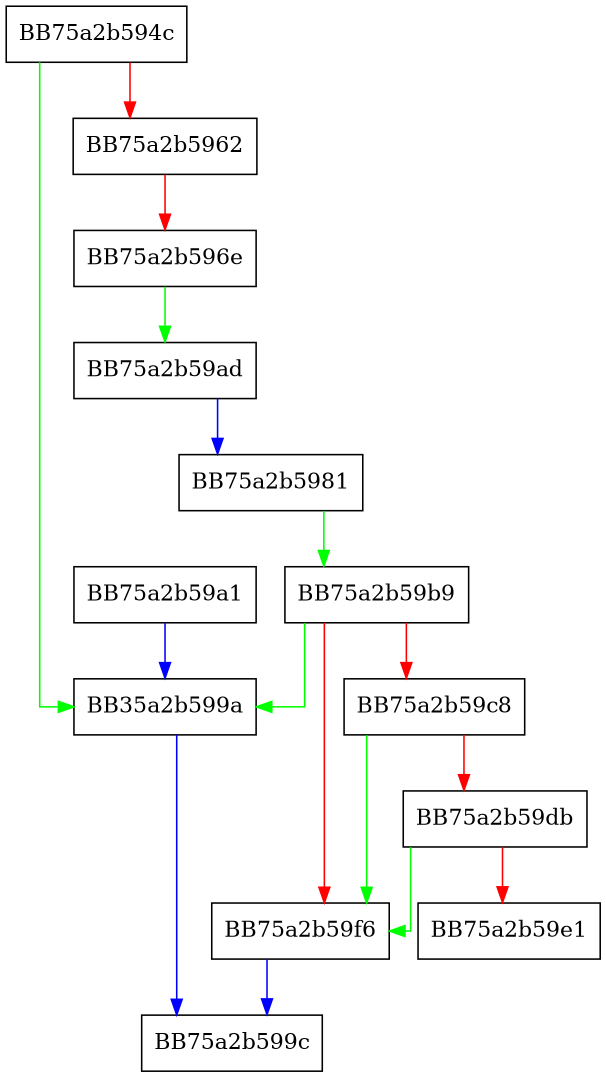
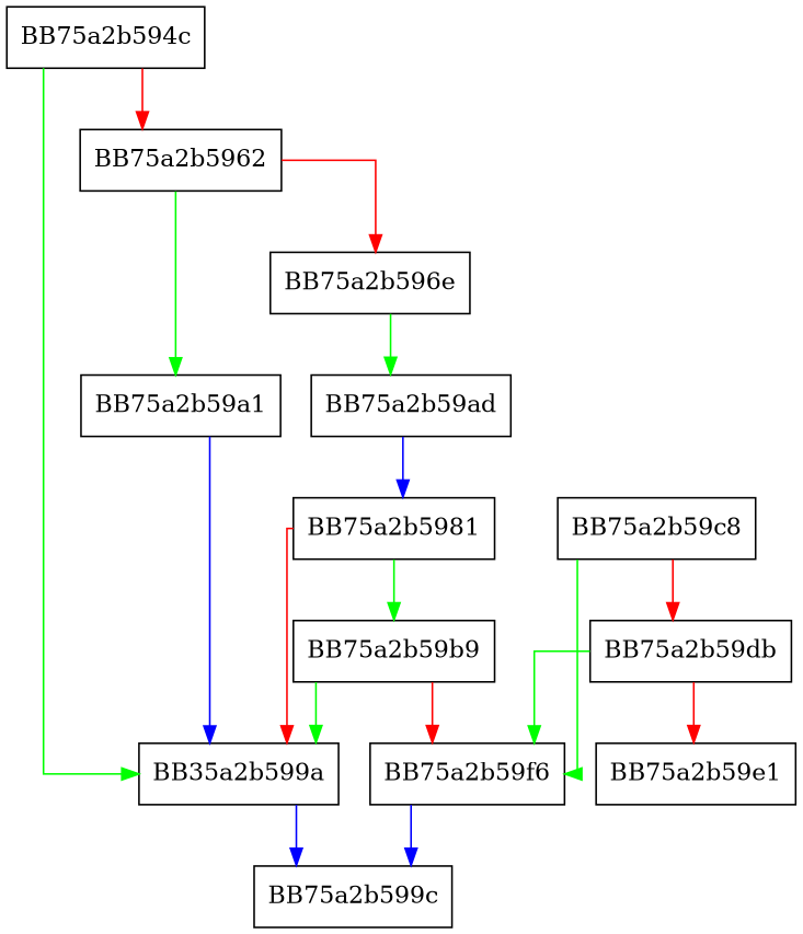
  digraph {
    splines=ortho
    node [shape=box]
    edge [color=green]
    n1 [label=BB35a2b599a]
    BB75a2b594c
    BB75a2b5962
    BB75a2b599c
    BB75a2b59a1
    BB75a2b596e
    BB75a2b59ad
    BB75a2b5981
    BB75a2b59b9
    BB75a2b59c8
    BB75a2b59f6
    BB75a2b59db
    BB75a2b59e1
    n1 -> BB75a2b599c [color=blue]
    BB75a2b594c -> n1
    BB75a2b594c -> BB75a2b5962 [color=red]
+   BB75a2b5962 -> BB75a2b59a1
    BB75a2b5962 -> BB75a2b596e [color=red]
    BB75a2b59a1 -> n1 [color=blue]
    BB75a2b596e -> BB75a2b59ad
    BB75a2b59ad -> BB75a2b5981 [color=blue]
+   BB75a2b5981 -> n1 [color=red]
    BB75a2b5981 -> BB75a2b59b9
    BB75a2b59b9 -> n1
-   BB75a2b59b9 -> BB75a2b59c8 [color=red]
    BB75a2b59b9 -> BB75a2b59f6 [color=red]
    BB75a2b59c8 -> BB75a2b59f6
    BB75a2b59c8 -> BB75a2b59db [color=red]
    BB75a2b59f6 -> BB75a2b599c [color=blue]
    BB75a2b59db -> BB75a2b59f6
    BB75a2b59db -> BB75a2b59e1 [color=red]
  }
